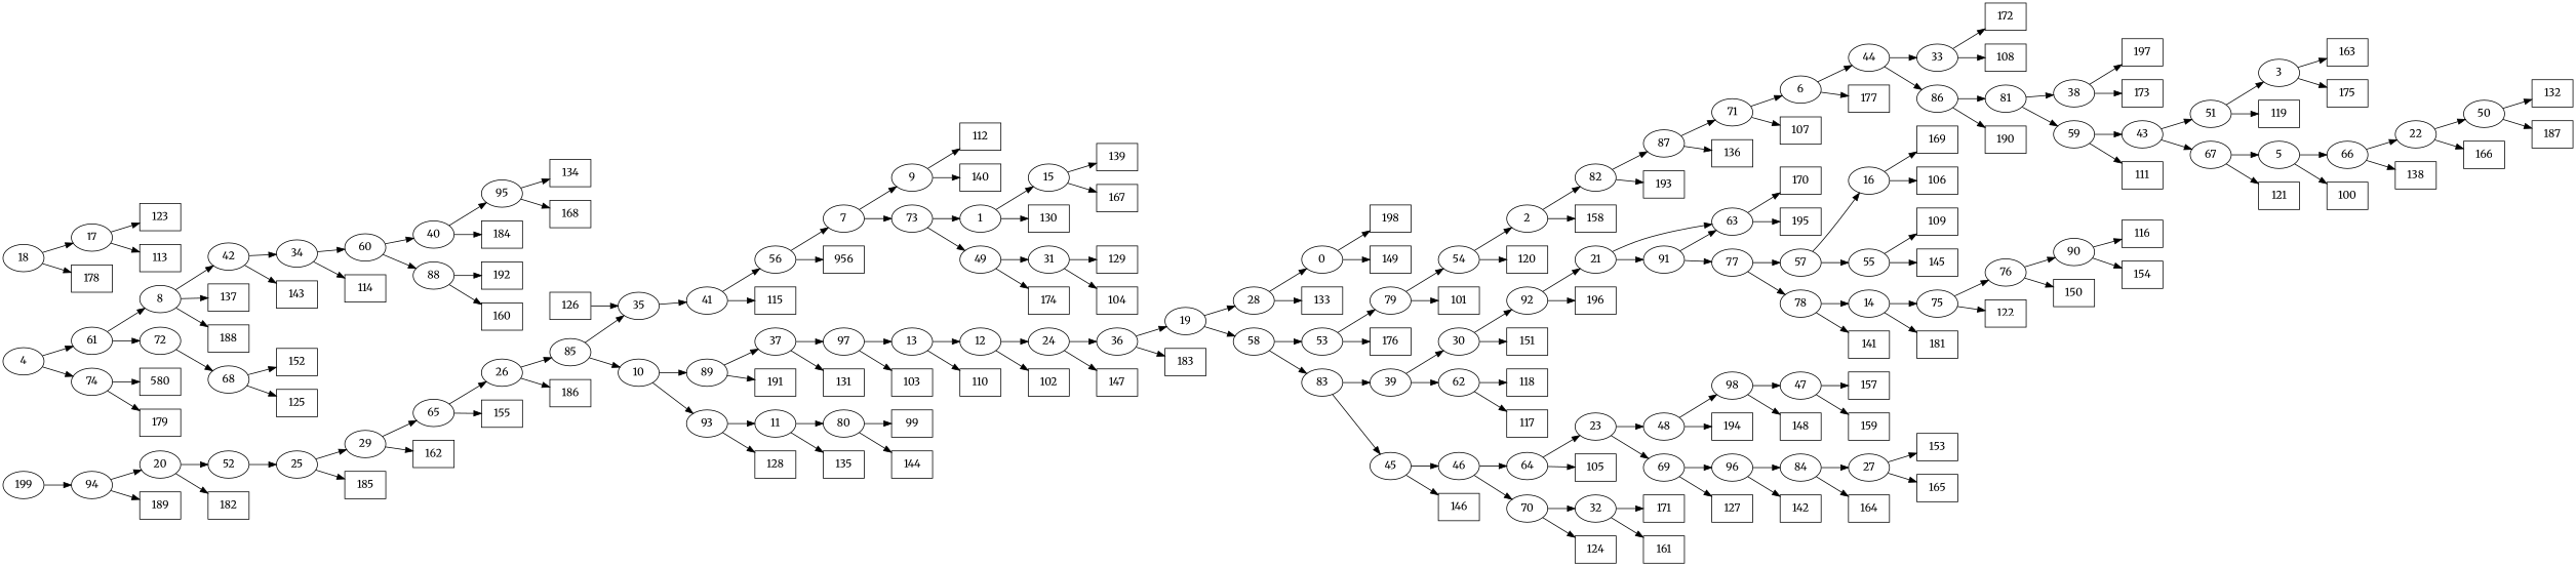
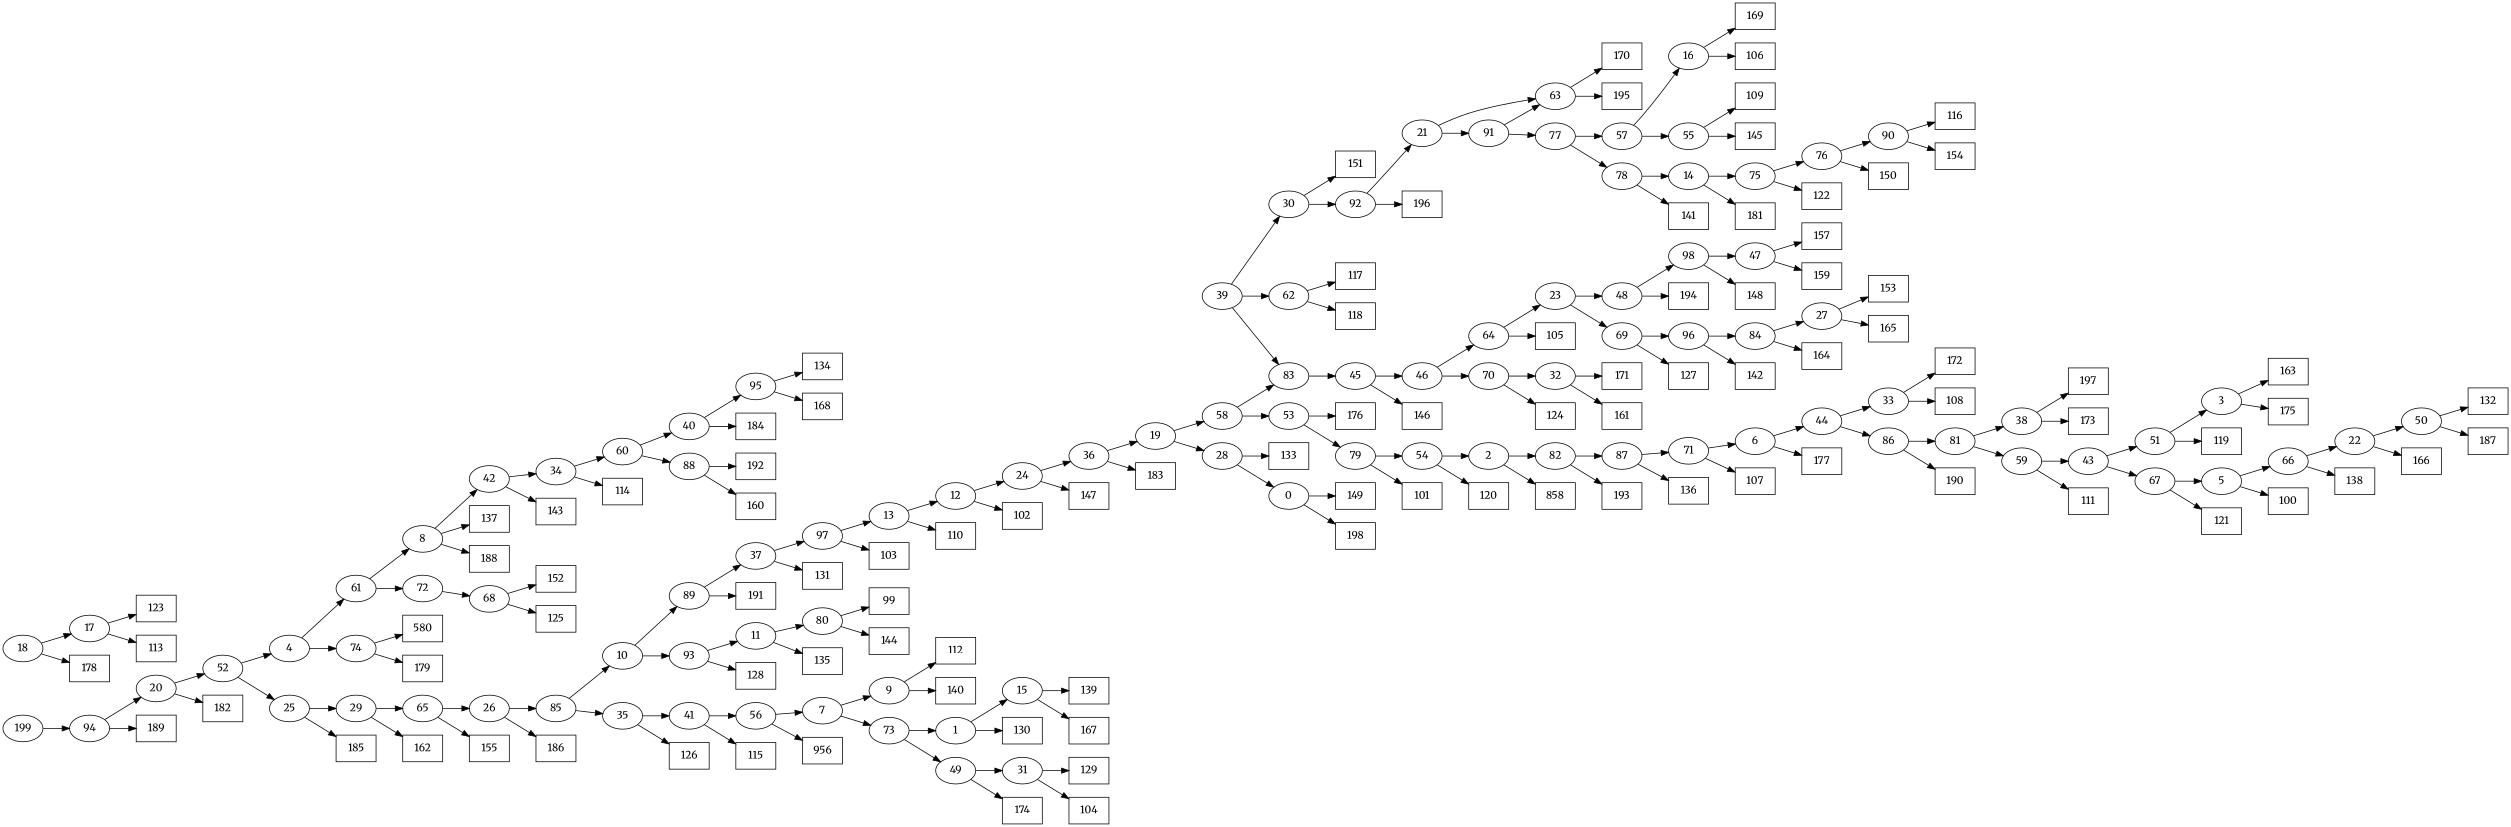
  digraph {
    fontname=Merriweather
    rankdir=LR
    node [fontname=Merriweather]
    edge [fontname=Merriweather]
    n1 [label=0]
    n2 [label=198 shape=box]
    n3 [label=149 shape=box]
    n4 [label=1]
    n5 [label=15]
    n6 [label=130 shape=box]
    n7 [label=139 shape=box]
    n8 [label=167 shape=box]
    n9 [label=2]
    n10 [label=82]
-   n11 [label=158 shape=box]
+   n11 [label=858 shape=box]
    n12 [label=87]
    n13 [label=193 shape=box]
    n14 [label=3]
    n15 [label=163 shape=box]
    n16 [label=175 shape=box]
    n17 [label=4]
    n18 [label=61]
    n19 [label=74]
    n20 [label=8]
    n21 [label=72]
    n22 [label=580 shape=box]
    n23 [label=179 shape=box]
    n24 [label=5]
    n25 [label=66]
    n26 [label=100 shape=box]
    n27 [label=22]
    n28 [label=138 shape=box]
    n29 [label=6]
    n30 [label=44]
    n31 [label=177 shape=box]
    n32 [label=33]
    n33 [label=86]
    n34 [label=7]
    n35 [label=9]
    n36 [label=73]
    n37 [label=112 shape=box]
    n38 [label=140 shape=box]
    n39 [label=49]
    n40 [label=42]
    n41 [label=137 shape=box]
    n42 [label=188 shape=box]
    n43 [label=34]
    n44 [label=143 shape=box]
    n45 [label=10]
    n46 [label=89]
    n47 [label=93]
    n48 [label=37]
    n49 [label=191 shape=box]
    n50 [label=11]
    n51 [label=128 shape=box]
    n52 [label=80]
    n53 [label=135 shape=box]
    n54 [label=99 shape=box]
    n55 [label=144 shape=box]
    n56 [label=12]
    n57 [label=24]
    n58 [label=102 shape=box]
    n59 [label=36]
    n60 [label=147 shape=box]
    n61 [label=13]
    n62 [label=110 shape=box]
    n63 [label=14]
    n64 [label=75]
    n65 [label=181 shape=box]
    n66 [label=76]
    n67 [label=122 shape=box]
    n68 [label=16]
    n69 [label=169 shape=box]
    n70 [label=106 shape=box]
    n71 [label=17]
    n72 [label=123 shape=box]
    n73 [label=113 shape=box]
    n74 [label=18]
    n75 [label=178 shape=box]
    n76 [label=19]
    n77 [label=28]
    n78 [label=58]
    n79 [label=133 shape=box]
    n80 [label=53]
    n81 [label=83]
    n82 [label=20]
    n83 [label=52]
    n84 [label=182 shape=box]
    n85 [label=25]
    n86 [label=21]
    n87 [label=63]
    n88 [label=91]
    n89 [label=170 shape=box]
    n90 [label=195 shape=box]
    n91 [label=77]
    n92 [label=50]
    n93 [label=166 shape=box]
    n94 [label=132 shape=box]
    n95 [label=187 shape=box]
    n96 [label=23]
    n97 [label=48]
    n98 [label=69]
    n99 [label=98]
    n100 [label=194 shape=box]
    n101 [label=96]
    n102 [label=127 shape=box]
    n103 [label=183 shape=box]
    n104 [label=29]
    n105 [label=185 shape=box]
    n106 [label=65]
    n107 [label=162 shape=box]
    n108 [label=26]
    n109 [label=85]
    n110 [label=186 shape=box]
    n111 [label=35]
    n112 [label=27]
    n113 [label=153 shape=box]
    n114 [label=165 shape=box]
    n115 [label=155 shape=box]
    n116 [label=30]
    n117 [label=92]
    n118 [label=151 shape=box]
    n119 [label=196 shape=box]
    n120 [label=31]
    n121 [label=129 shape=box]
    n122 [label=104 shape=box]
    n123 [label=32]
    n124 [label=171 shape=box]
    n125 [label=161 shape=box]
    n126 [label=172 shape=box]
    n127 [label=108 shape=box]
    n128 [label=60]
    n129 [label=114 shape=box]
    n130 [label=40]
    n131 [label=88]
    n132 [label=41]
    n133 [label=126 shape=box]
    n134 [label=56]
    n135 [label=115 shape=box]
    n136 [label=97]
    n137 [label=131 shape=box]
    n138 [label=103 shape=box]
    n139 [label=38]
    n140 [label=197 shape=box]
    n141 [label=173 shape=box]
    n142 [label=39]
    n143 [label=62]
    n144 [label=118 shape=box]
    n145 [label=117 shape=box]
    n146 [label=95]
    n147 [label=184 shape=box]
    n148 [label=134 shape=box]
    n149 [label=168 shape=box]
    n150 [label=956 shape=box]
    n151 [label=43]
    n152 [label=51]
    n153 [label=67]
    n154 [label=119 shape=box]
    n155 [label=121 shape=box]
    n156 [label=81]
    n157 [label=190 shape=box]
    n158 [label=45]
    n159 [label=46]
    n160 [label=146 shape=box]
    n161 [label=64]
    n162 [label=70]
    n163 [label=105 shape=box]
    n164 [label=124 shape=box]
    n165 [label=47]
    n166 [label=157 shape=box]
    n167 [label=159 shape=box]
    n168 [label=148 shape=box]
    n169 [label=174 shape=box]
    n170 [label=79]
    n171 [label=176 shape=box]
    n172 [label=54]
    n173 [label=101 shape=box]
    n174 [label=120 shape=box]
    n175 [label=55]
    n176 [label=109 shape=box]
    n177 [label=145 shape=box]
    n178 [label=57]
    n179 [label=59]
    n180 [label=111 shape=box]
    n181 [label=192 shape=box]
    n182 [label=160 shape=box]
    n183 [label=68]
    n184 [label=152 shape=box]
    n185 [label=125 shape=box]
    n186 [label=84]
    n187 [label=142 shape=box]
    n188 [label=71]
    n189 [label=107 shape=box]
    n190 [label=90]
    n191 [label=150 shape=box]
    n192 [label=116 shape=box]
    n193 [label=154 shape=box]
    n194 [label=78]
    n195 [label=141 shape=box]
    n196 [label=136 shape=box]
    n197 [label=164 shape=box]
    n198 [label=94]
    n199 [label=189 shape=box]
    n200 [label=199]
    n1 -> n2
    n1 -> n3
    n4 -> n5
    n4 -> n6
    n5 -> n7
    n5 -> n8
    n9 -> n10
    n9 -> n11
    n10 -> n12
    n10 -> n13
    n12 -> n188
    n12 -> n196
    n14 -> n15
    n14 -> n16
    n17 -> n18
    n17 -> n19
    n18 -> n20
    n18 -> n21
    n19 -> n22
    n19 -> n23
    n20 -> n40
    n20 -> n41
    n20 -> n42
    n21 -> n183
    n24 -> n25
    n24 -> n26
    n25 -> n27
    n25 -> n28
    n27 -> n92
    n27 -> n93
    n29 -> n30
    n29 -> n31
    n30 -> n32
    n30 -> n33
    n32 -> n126
    n32 -> n127
    n33 -> n156
    n33 -> n157
    n34 -> n35
    n34 -> n36
    n35 -> n37
    n35 -> n38
    n36 -> n4
    n36 -> n39
    n39 -> n120
    n39 -> n169
    n40 -> n43
    n40 -> n44
    n43 -> n128
    n43 -> n129
    n45 -> n46
    n45 -> n47
    n46 -> n48
    n46 -> n49
    n47 -> n50
    n47 -> n51
    n48 -> n136
    n48 -> n137
    n50 -> n52
    n50 -> n53
    n52 -> n54
    n52 -> n55
    n56 -> n57
    n56 -> n58
    n57 -> n59
    n57 -> n60
    n59 -> n76
    n59 -> n103
    n61 -> n56
    n61 -> n62
    n63 -> n64
    n63 -> n65
    n64 -> n66
    n64 -> n67
    n66 -> n190
    n66 -> n191
    n68 -> n69
    n68 -> n70
    n71 -> n72
    n71 -> n73
    n74 -> n71
    n74 -> n75
    n76 -> n77
    n76 -> n78
    n77 -> n1
    n77 -> n79
    n78 -> n80
    n78 -> n81
    n80 -> n170
    n80 -> n171
-   n81 -> n142
+   n142 -> n81
    n81 -> n158
    n82 -> n83
    n82 -> n84
+   n83 -> n17
    n83 -> n85
    n85 -> n104
    n85 -> n105
    n86 -> n87
    n86 -> n88
    n87 -> n89
    n87 -> n90
    n88 -> n87
    n88 -> n91
    n91 -> n178
    n91 -> n194
    n92 -> n94
    n92 -> n95
    n96 -> n97
    n96 -> n98
    n97 -> n99
    n97 -> n100
    n98 -> n101
    n98 -> n102
    n99 -> n165
    n99 -> n168
    n101 -> n186
    n101 -> n187
    n104 -> n106
    n104 -> n107
    n106 -> n108
    n106 -> n115
    n108 -> n109
    n108 -> n110
    n109 -> n45
    n109 -> n111
    n111 -> n132
-   n133 -> n111
+   n111 -> n133
    n112 -> n113
    n112 -> n114
    n116 -> n117
    n116 -> n118
    n117 -> n86
    n117 -> n119
    n120 -> n121
    n120 -> n122
    n123 -> n124
    n123 -> n125
    n128 -> n130
    n128 -> n131
    n130 -> n146
    n130 -> n147
    n131 -> n181
    n131 -> n182
    n132 -> n134
    n132 -> n135
    n134 -> n34
    n134 -> n150
    n136 -> n61
    n136 -> n138
    n139 -> n140
    n139 -> n141
    n142 -> n116
    n142 -> n143
    n143 -> n144
    n143 -> n145
    n146 -> n148
    n146 -> n149
    n151 -> n152
    n151 -> n153
    n152 -> n14
    n152 -> n154
    n153 -> n24
    n153 -> n155
    n156 -> n139
    n156 -> n179
    n158 -> n159
    n158 -> n160
    n159 -> n161
    n159 -> n162
    n161 -> n96
    n161 -> n163
    n162 -> n123
    n162 -> n164
    n165 -> n166
    n165 -> n167
    n170 -> n172
    n170 -> n173
    n172 -> n9
    n172 -> n174
    n175 -> n176
    n175 -> n177
    n178 -> n68
    n178 -> n175
    n179 -> n151
    n179 -> n180
    n183 -> n184
    n183 -> n185
    n186 -> n112
    n186 -> n197
    n188 -> n29
    n188 -> n189
    n190 -> n192
    n190 -> n193
    n194 -> n63
    n194 -> n195
    n198 -> n82
    n198 -> n199
    n200 -> n198
  }
